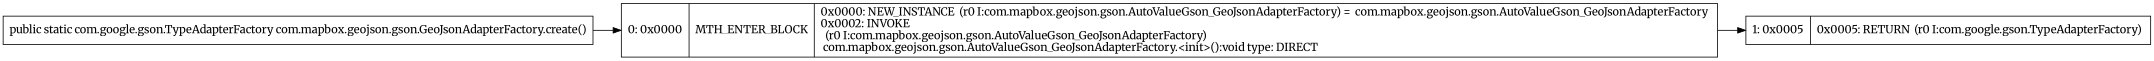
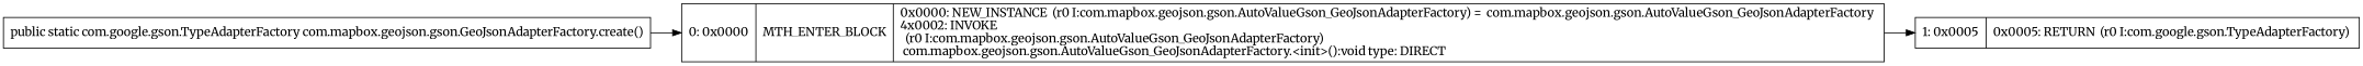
  digraph {
    rankdir=LR
    fontname=Merriweather
    node [shape=record fontname=Merriweather]
    edge [fontname=Merriweather]
-   n1 [label="{0\:\ 0x0000|MTH_ENTER_BLOCK\l|0x0000: NEW_INSTANCE  (r0 I:com.mapbox.geojson.gson.AutoValueGson_GeoJsonAdapterFactory) =  com.mapbox.geojson.gson.AutoValueGson_GeoJsonAdapterFactory \l0x0002: INVOKE  \l  (r0 I:com.mapbox.geojson.gson.AutoValueGson_GeoJsonAdapterFactory)\l com.mapbox.geojson.gson.AutoValueGson_GeoJsonAdapterFactory.\<init\>():void type: DIRECT \l}"]
+   n1 [label="{0\:\ 0x0000|MTH_ENTER_BLOCK\l|0x0000: NEW_INSTANCE  (r0 I:com.mapbox.geojson.gson.AutoValueGson_GeoJsonAdapterFactory) =  com.mapbox.geojson.gson.AutoValueGson_GeoJsonAdapterFactory \l4x0002: INVOKE  \l  (r0 I:com.mapbox.geojson.gson.AutoValueGson_GeoJsonAdapterFactory)\l com.mapbox.geojson.gson.AutoValueGson_GeoJsonAdapterFactory.\<init\>():void type: DIRECT \l}"]
    n2 [label="{1\:\ 0x0005|0x0005: RETURN  (r0 I:com.google.gson.TypeAdapterFactory) \l}"]
    n3 [label="{public static com.google.gson.TypeAdapterFactory com.mapbox.geojson.gson.GeoJsonAdapterFactory.create() }"]
    n1 -> n2
    n3 -> n1
  }
